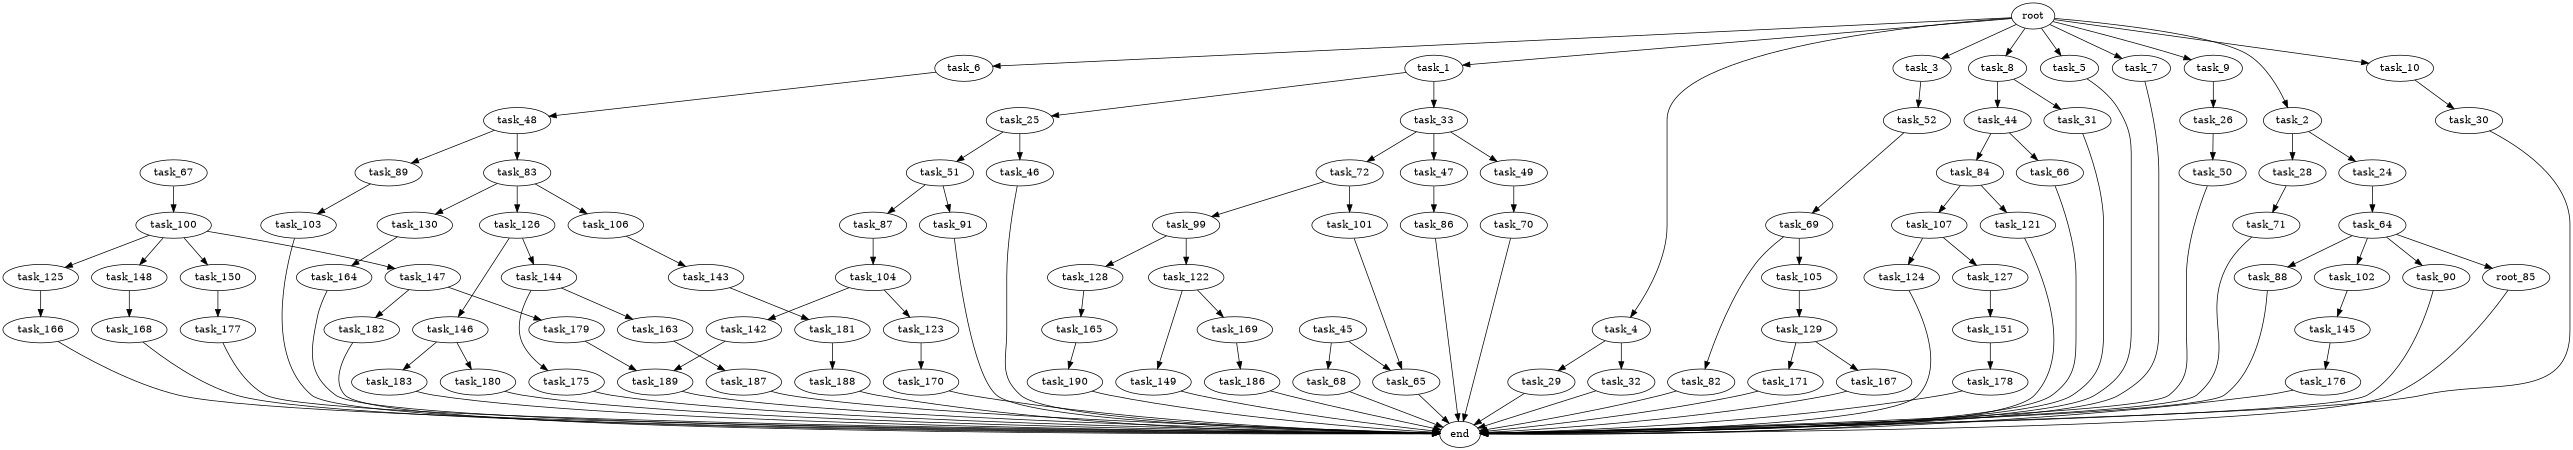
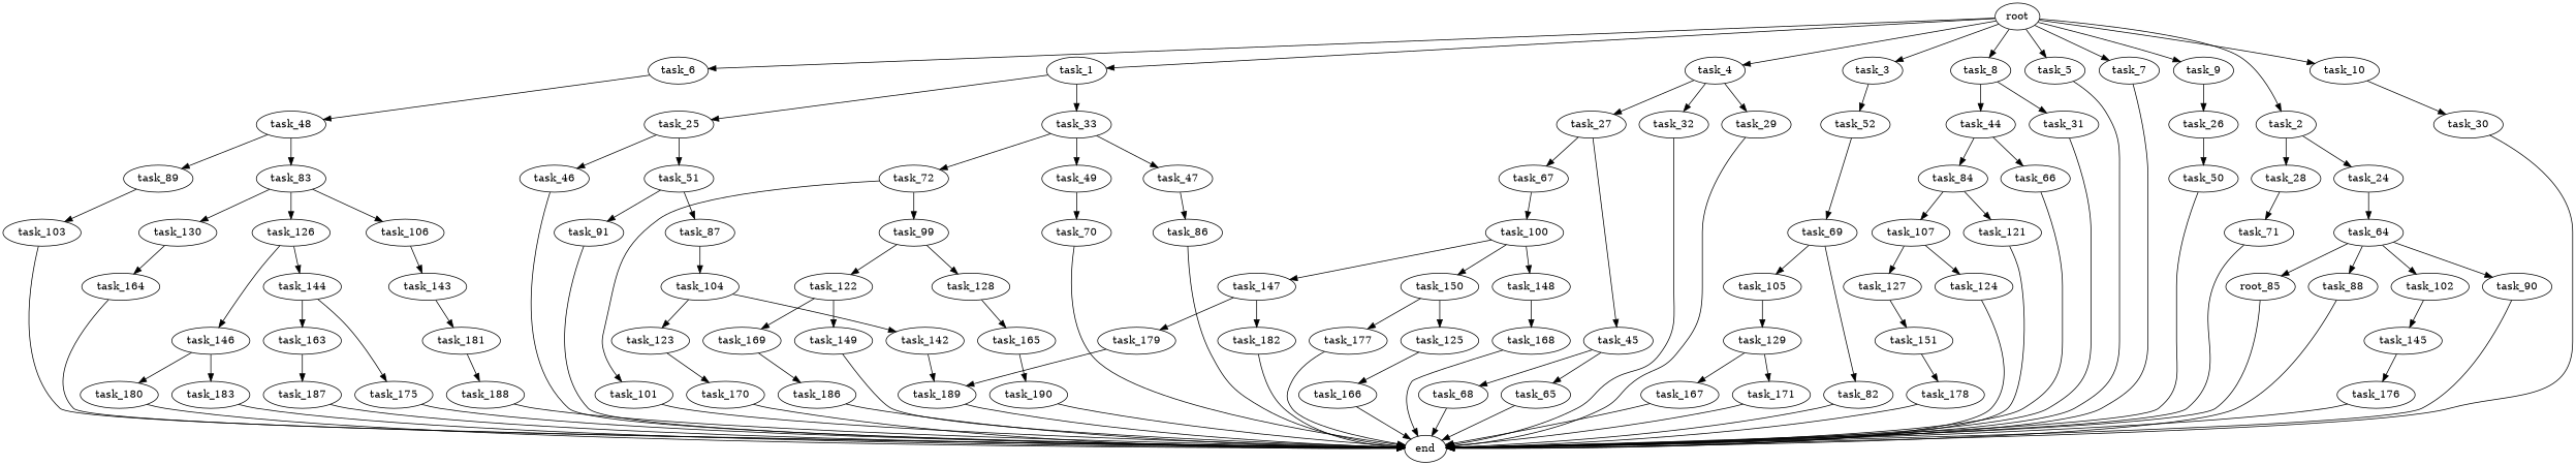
  digraph {
    task_6
    task_48
    task_83
    task_89
    task_169
    task_186
    end
    task_91
    task_45
    task_68
    task_65
    task_187
    task_123
    task_170
    task_44
    task_66
    task_84
    task_107
    task_121
    task_1
    task_25
    task_33
    task_51
    task_46
    task_72
    task_49
    task_47
    task_82
    task_190
    task_149
    task_126
    task_106
    task_130
    task_144
    task_146
    task_143
    task_164
    task_101
    task_99
    task_128
    task_122
    root
    task_4
    task_3
    task_8
    task_5
    task_7
    task_9
    task_2
    task_10
+   task_27
    task_32
    task_29
    task_52
    task_31
    task_26
    task_24
    task_28
    task_30
    task_178
    task_176
    task_179
    task_189
    task_175
    task_163
    task_148
    task_168
    task_67
    task_69
    task_86
    task_147
    task_182
    n73 [label=root_85]
    task_100
    task_177
    task_166
    task_127
    task_124
    task_151
    task_64
    task_88
    task_102
    task_90
    task_70
    task_145
    task_165
    task_167
    task_150
    task_125
    task_188
    task_87
    task_180
    task_183
    task_104
    task_71
    task_142
    task_50
    task_181
    task_105
    task_129
    task_171
    task_103
    task_6 -> task_48
    task_48 -> task_83
    task_48 -> task_89
    task_83 -> task_126
    task_83 -> task_106
    task_83 -> task_130
    task_89 -> task_103
    task_169 -> task_186
    task_186 -> end
    task_91 -> end
    task_45 -> task_68
    task_45 -> task_65
    task_68 -> end
    task_65 -> end
    task_187 -> end
    task_123 -> task_170
    task_170 -> end
    task_44 -> task_66
    task_44 -> task_84
    task_66 -> end
    task_84 -> task_107
    task_84 -> task_121
    task_107 -> task_127
    task_107 -> task_124
    task_121 -> end
    task_1 -> task_25
    task_1 -> task_33
    task_25 -> task_51
    task_25 -> task_46
    task_33 -> task_72
    task_33 -> task_49
    task_33 -> task_47
    task_51 -> task_91
    task_51 -> task_87
    task_46 -> end
    task_72 -> task_101
    task_72 -> task_99
    task_49 -> task_70
    task_47 -> task_86
    task_82 -> end
    task_190 -> end
    task_149 -> end
    task_126 -> task_144
    task_126 -> task_146
    task_106 -> task_143
    task_130 -> task_164
    task_144 -> task_175
    task_144 -> task_163
    task_146 -> task_180
    task_146 -> task_183
    task_143 -> task_181
    task_164 -> end
-   task_101 -> task_65
+   task_101 -> end
    task_99 -> task_128
    task_99 -> task_122
    task_128 -> task_165
    task_122 -> task_169
    task_122 -> task_149
    root -> task_6
    root -> task_1
    root -> task_4
    root -> task_3
    root -> task_8
    root -> task_5
    root -> task_7
    root -> task_9
    root -> task_2
    root -> task_10
+   task_4 -> task_27
    task_4 -> task_32
    task_4 -> task_29
    task_3 -> task_52
    task_8 -> task_44
    task_8 -> task_31
    task_5 -> end
    task_7 -> end
    task_9 -> task_26
    task_2 -> task_24
    task_2 -> task_28
    task_10 -> task_30
+   task_27 -> task_45
+   task_27 -> task_67
    task_32 -> end
    task_29 -> end
    task_52 -> task_69
    task_31 -> end
    task_26 -> task_50
    task_24 -> task_64
    task_28 -> task_71
    task_30 -> end
    task_178 -> end
    task_176 -> end
    task_179 -> task_189
    task_189 -> end
    task_175 -> end
    task_163 -> task_187
    task_148 -> task_168
    task_168 -> end
    task_67 -> task_100
    task_69 -> task_82
    task_69 -> task_105
    task_86 -> end
    task_147 -> task_179
    task_147 -> task_182
    task_182 -> end
    n73 -> end
    task_100 -> task_148
    task_100 -> task_147
    task_100 -> task_150
-   task_100 -> task_125
+   task_150 -> task_125
    task_177 -> end
    task_166 -> end
    task_127 -> task_151
    task_124 -> end
    task_151 -> task_178
    task_64 -> n73
    task_64 -> task_88
    task_64 -> task_102
    task_64 -> task_90
    task_88 -> end
    task_102 -> task_145
    task_90 -> end
    task_70 -> end
    task_145 -> task_176
    task_165 -> task_190
    task_167 -> end
    task_150 -> task_177
    task_125 -> task_166
    task_188 -> end
    task_87 -> task_104
    task_180 -> end
    task_183 -> end
    task_104 -> task_123
    task_104 -> task_142
    task_71 -> end
    task_142 -> task_189
    task_50 -> end
    task_181 -> task_188
    task_105 -> task_129
    task_129 -> task_167
    task_129 -> task_171
    task_171 -> end
    task_103 -> end
  }
